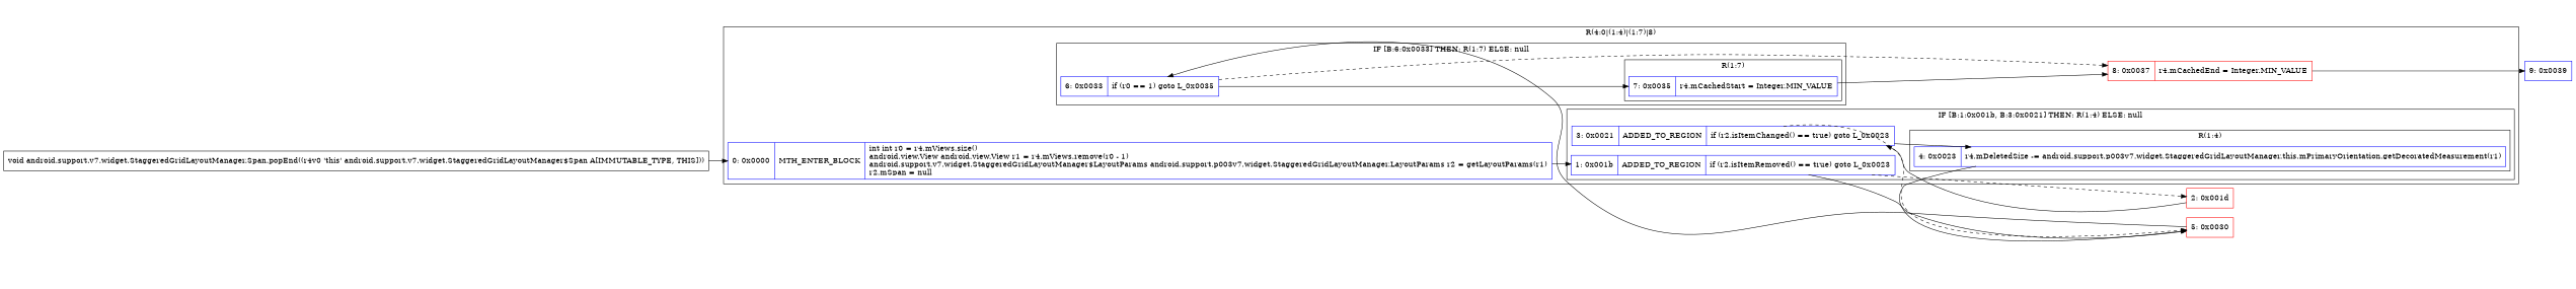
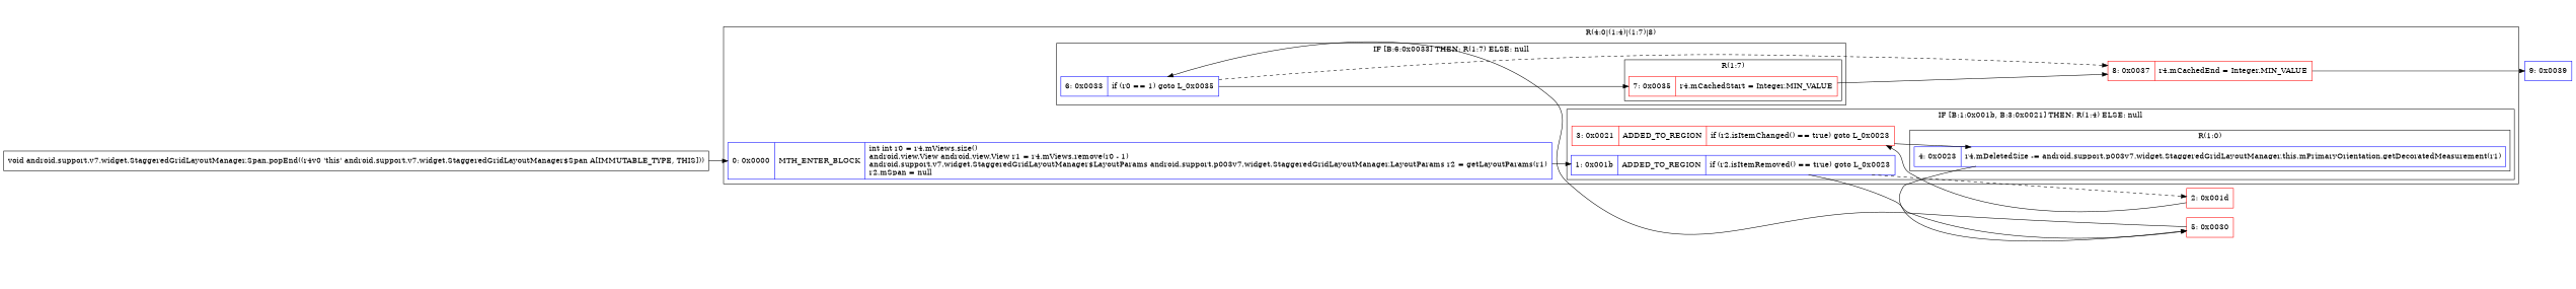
  digraph {
    rankdir=LR
    node [color=blue shape=record]
    n1 [label="{4\:\ 0x0023|r4.mDeletedSize \-= android.support.p003v7.widget.StaggeredGridLayoutManager.this.mPrimaryOrientation.getDecoratedMeasurement(r1)\l}"]
    n2 [label="{1\:\ 0x001b|ADDED_TO_REGION\l|if (r2.isItemRemoved() == true) goto L_0x0023\l}"]
-   n3 [label="{3\:\ 0x0021|ADDED_TO_REGION\l|if (r2.isItemChanged() == true) goto L_0x0023\l}"]
-   n4 [label="{7\:\ 0x0035|r4.mCachedStart = Integer.MIN_VALUE\l}"]
+   n3 [color=red label="{3\:\ 0x0021|ADDED_TO_REGION\l|if (r2.isItemChanged() == true) goto L_0x0023\l}"]
+   n4 [color=red label="{7\:\ 0x0035|r4.mCachedStart = Integer.MIN_VALUE\l}"]
    n5 [label="{6\:\ 0x0033|if (r0 == 1) goto L_0x0035\l}"]
    n6 [label="{0\:\ 0x0000|MTH_ENTER_BLOCK\l|int int r0 = r4.mViews.size()\landroid.view.View android.view.View r1 = r4.mViews.remove(r0 \- 1)\landroid.support.v7.widget.StaggeredGridLayoutManager$LayoutParams android.support.p003v7.widget.StaggeredGridLayoutManager.LayoutParams r2 = getLayoutParams(r1)\lr2.mSpan = null\l}"]
    n7 [color=red label="{8\:\ 0x0037|r4.mCachedEnd = Integer.MIN_VALUE\l}"]
    n8 [color=red label="{5\:\ 0x0030}"]
    n9 [color=red label="{2\:\ 0x001d}"]
    n10 [label="{9\:\ 0x0039}"]
    n11 [label="{void android.support.v7.widget.StaggeredGridLayoutManager.Span.popEnd((r4v0 'this' android.support.v7.widget.StaggeredGridLayoutManager$Span A[IMMUTABLE_TYPE, THIS])) }" color=""]
    subgraph cluster_1 {
      label="R(4:0|(1:4)|(1:7)|8)"
      n6
      n7
      subgraph cluster_2 {
        label="IF [B:1:0x001b, B:3:0x0021] THEN: R(1:4) ELSE: null"
        n2
        n3
        subgraph cluster_3 {
-         label="R(1:4)"
+         label="R(1:0)"
          n1
        }
      }
      subgraph cluster_4 {
        label="IF [B:6:0x0033] THEN: R(1:7) ELSE: null"
        n5
        subgraph cluster_5 {
          label="R(1:7)"
          n4
        }
      }
    }
    n1 -> n8
    n2 -> n8
    n2 -> n9 [style=dashed]
    n3 -> n1
-   n3 -> n8 [style=dashed]
    n4 -> n7
    n5 -> n4
    n5 -> n7 [style=dashed]
    n6 -> n2
    n7 -> n10
    n8 -> n5
    n9 -> n3
    n11 -> n6
  }
